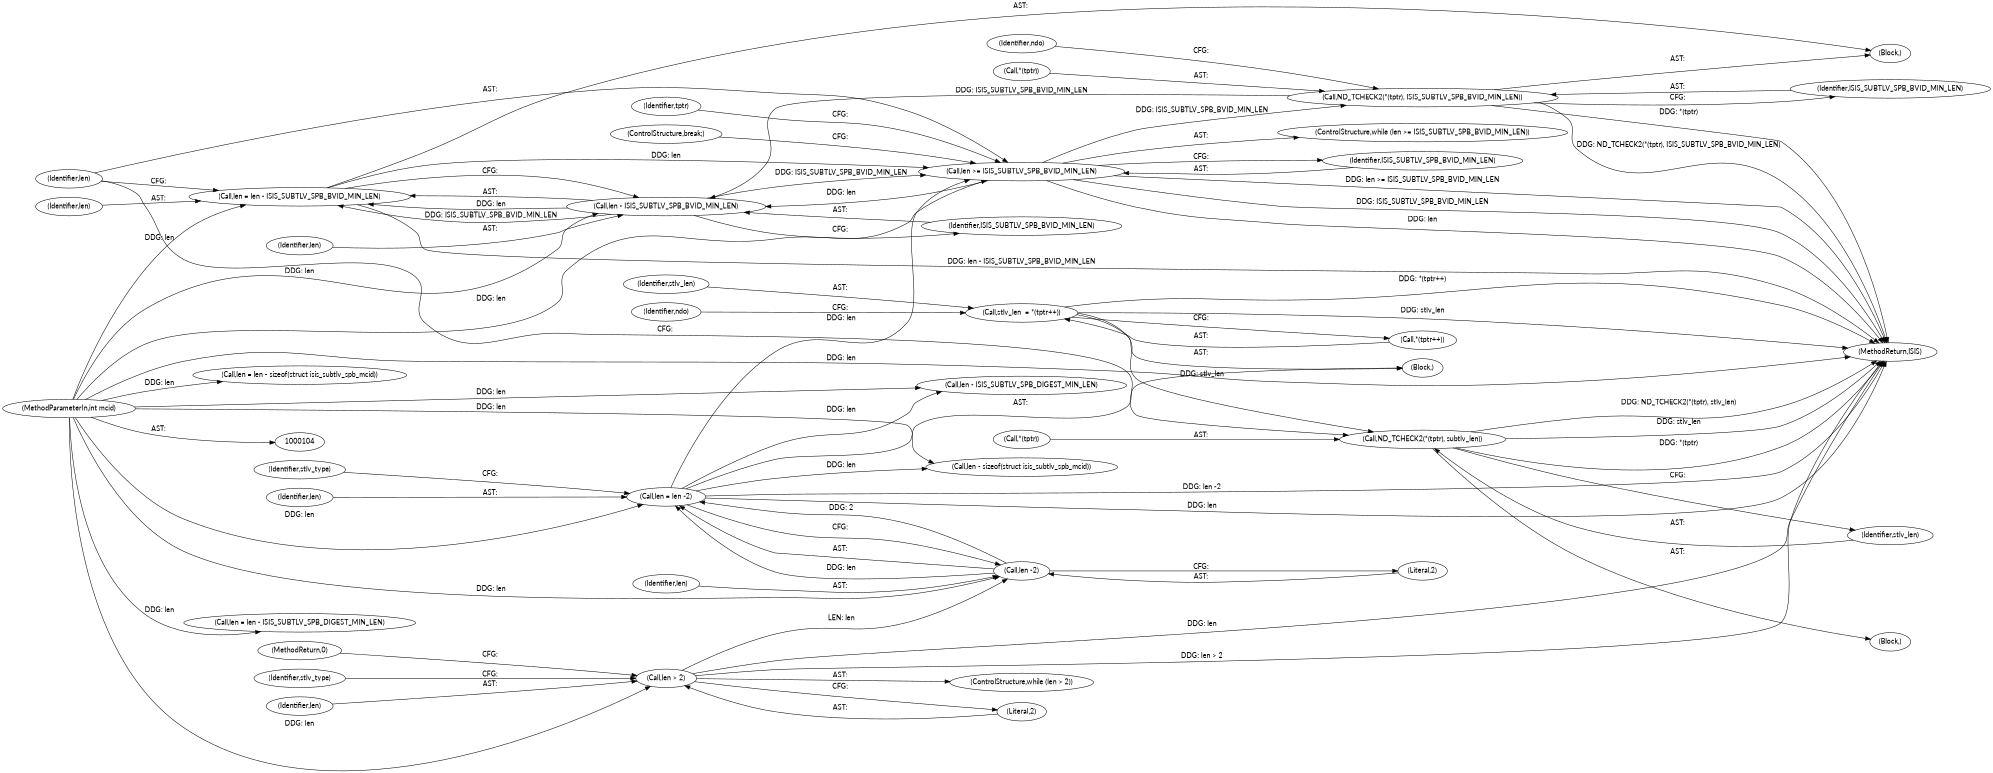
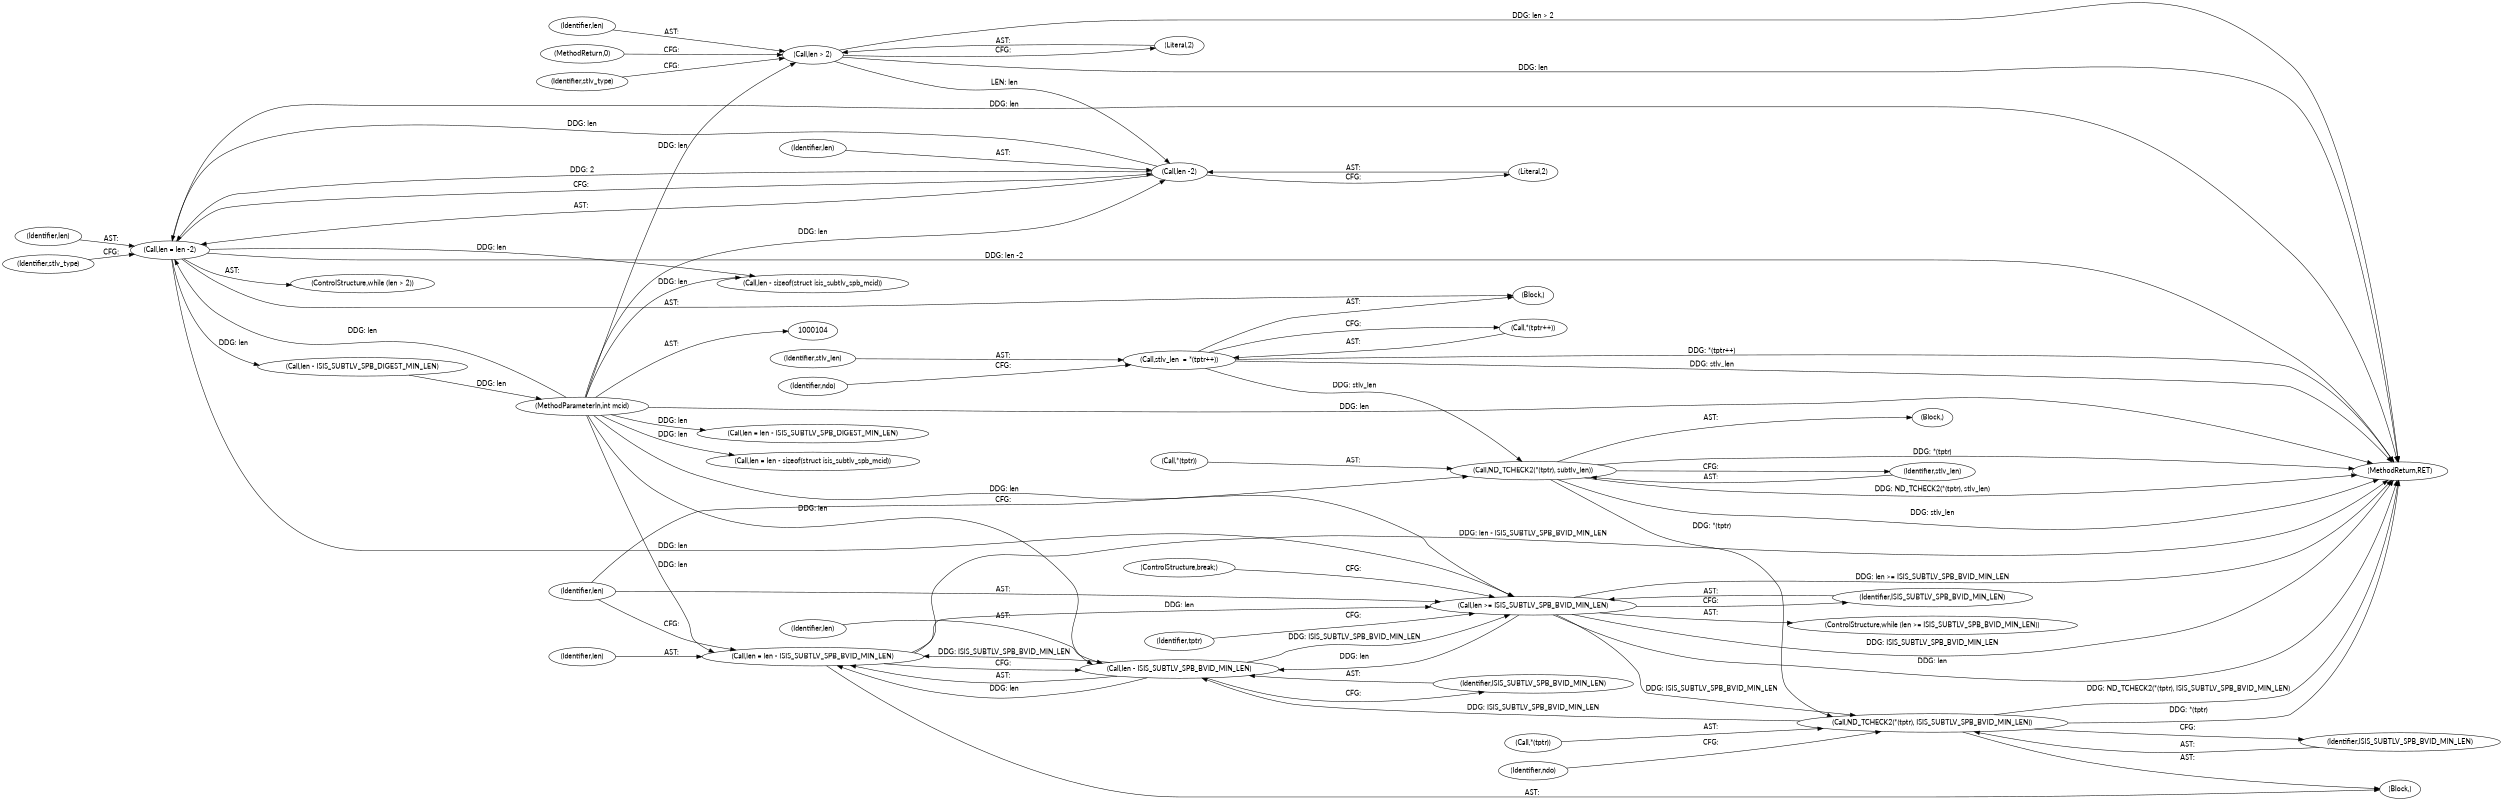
  digraph {
    fontname=Lato
    rankdir=LR
    node [fontname=Lato]
    edge [fontname=Lato]
    n1 [label="(Call,len = len - ISIS_SUBTLV_SPB_BVID_MIN_LEN)"]
    n2 [label="(Call,len - ISIS_SUBTLV_SPB_BVID_MIN_LEN)"]
    n3 [label="(Call,len >= ISIS_SUBTLV_SPB_BVID_MIN_LEN)"]
-   n4 [label="(MethodReturn,ISIS)"]
+   n4 [label="(MethodReturn,RET)"]
    n5 [label="(Block,)"]
    n6 [label="(Identifier,ISIS_SUBTLV_SPB_BVID_MIN_LEN)"]
    n7 [label="(Call,ND_TCHECK2(*(tptr), ISIS_SUBTLV_SPB_BVID_MIN_LEN))"]
    n8 [label="(Identifier,ISIS_SUBTLV_SPB_BVID_MIN_LEN)"]
    n9 [label="(ControlStructure,while (len >= ISIS_SUBTLV_SPB_BVID_MIN_LEN))"]
    n10 [label="(Identifier,ISIS_SUBTLV_SPB_BVID_MIN_LEN)"]
    n11 [label="(Call,len = len -2)"]
    n12 [label="(Call,len -2)"]
    n13 [label="(Block,)"]
    n14 [label="(Call,len - ISIS_SUBTLV_SPB_DIGEST_MIN_LEN)"]
    n15 [label="(Call,len - sizeof(struct isis_subtlv_spb_mcid))"]
    n16 [label="(Literal,2)"]
    n17 [label="(Call,len > 2)"]
    n18 [label="(ControlStructure,while (len > 2))"]
    n19 [label="(Literal,2)"]
    n20 [label="(MethodParameterIn,int mcid)"]
    n21 [label="(Call,len = len - ISIS_SUBTLV_SPB_DIGEST_MIN_LEN)"]
    n22 [label="(Call,len = len - sizeof(struct isis_subtlv_spb_mcid))"]
    1000104
    n24 [label="(Call,ND_TCHECK2(*(tptr), subtlv_len))"]
    n25 [label="(Identifier,stlv_len)"]
    n26 [label="(Block,)"]
    n27 [label="(Call,stlv_len  = *(tptr++))"]
    n28 [label="(Call,*(tptr++))"]
    n29 [label="(Identifier,len)"]
    n30 [label="(Call,*(tptr))"]
    n31 [label="(Identifier,len)"]
    n32 [label="(Identifier,stlv_type)"]
    n33 [label="(Call,*(tptr))"]
    n34 [label="(Identifier,tptr)"]
    n35 [label="(ControlStructure,break;)"]
    n36 [label="(Identifier,len)"]
    n37 [label="(Identifier,ndo)"]
    n38 [label="(Identifier,len)"]
    n39 [label="(Identifier,len)"]
    n40 [label="(Identifier,ndo)"]
    n41 [label="(Identifier,stlv_type)"]
    n42 [label="(Identifier,stlv_len)"]
    n43 [label="(Identifier,len)"]
    n44 [label="(MethodReturn,0)"]
    n1 -> n2 [label="CFG: "]
    n1 -> n3 [label="DDG: len"]
    n1 -> n4 [label="DDG: len - ISIS_SUBTLV_SPB_BVID_MIN_LEN"]
    n1 -> n5 [label="AST: "]
    n2 -> n1 [label="AST: "]
    n2 -> n1 [label="DDG: len"]
    n2 -> n1 [label="DDG: ISIS_SUBTLV_SPB_BVID_MIN_LEN"]
    n2 -> n3 [label="DDG: ISIS_SUBTLV_SPB_BVID_MIN_LEN"]
    n2 -> n6 [label="CFG: "]
    n3 -> n2 [label="DDG: len"]
    n3 -> n4 [label="DDG: len >= ISIS_SUBTLV_SPB_BVID_MIN_LEN"]
    n3 -> n4 [label="DDG: ISIS_SUBTLV_SPB_BVID_MIN_LEN"]
    n3 -> n4 [label="DDG: len"]
    n3 -> n7 [label="DDG: ISIS_SUBTLV_SPB_BVID_MIN_LEN"]
    n3 -> n8 [label="CFG: "]
    n3 -> n9 [label="AST: "]
    n6 -> n2 [label="AST: "]
    n7 -> n2 [label="DDG: ISIS_SUBTLV_SPB_BVID_MIN_LEN"]
    n7 -> n4 [label="DDG: ND_TCHECK2(*(tptr), ISIS_SUBTLV_SPB_BVID_MIN_LEN)"]
    n7 -> n4 [label="DDG: *(tptr)"]
    n7 -> n5 [label="AST: "]
    n7 -> n10 [label="CFG: "]
    n8 -> n3 [label="AST: "]
    n10 -> n7 [label="AST: "]
    n11 -> n3 [label="DDG: len"]
    n11 -> n4 [label="DDG: len"]
    n11 -> n4 [label="DDG: len -2"]
    n11 -> n12 [label="CFG: "]
    n11 -> n13 [label="AST: "]
    n11 -> n14 [label="DDG: len"]
    n11 -> n15 [label="DDG: len"]
    n12 -> n11 [label="AST: "]
    n12 -> n11 [label="DDG: len"]
    n12 -> n11 [label="DDG: 2"]
    n12 -> n16 [label="CFG: "]
    n16 -> n12 [label="AST: "]
    n17 -> n4 [label="DDG: len > 2"]
    n17 -> n4 [label="DDG: len"]
    n17 -> n12 [label="LEN: len"]
-   n17 -> n18 [label="AST: "]
+   n11 -> n18 [label="AST: "]
    n17 -> n19 [label="CFG: "]
    n19 -> n17 [label="AST: "]
    n20 -> n1 [label="DDG: len"]
    n20 -> n2 [label="DDG: len"]
    n20 -> n3 [label="DDG: len"]
    n20 -> n4 [label="DDG: len"]
    n20 -> n11 [label="DDG: len"]
    n20 -> n12 [label="DDG: len"]
-   n20 -> n14 [label="DDG: len"]
+   n14 -> n20 [label="DDG: len"]
    n20 -> n15 [label="DDG: len"]
    n20 -> n17 [label="DDG: len"]
    n20 -> n21 [label="DDG: len"]
    n20 -> n22 [label="DDG: len"]
    n20 -> 1000104 [label="AST: "]
    n24 -> n4 [label="DDG: stlv_len"]
    n24 -> n4 [label="DDG: *(tptr)"]
    n24 -> n4 [label="DDG: ND_TCHECK2(*(tptr), stlv_len)"]
+   n24 -> n7 [label="DDG: *(tptr)"]
    n24 -> n25 [label="CFG: "]
    n24 -> n26 [label="AST: "]
    n25 -> n24 [label="AST: "]
    n27 -> n4 [label="DDG: *(tptr++)"]
    n27 -> n4 [label="DDG: stlv_len"]
    n27 -> n13 [label="AST: "]
    n27 -> n24 [label="DDG: stlv_len"]
    n27 -> n28 [label="CFG: "]
    n28 -> n27 [label="AST: "]
    n29 -> n11 [label="AST: "]
    n30 -> n7 [label="AST: "]
    n31 -> n2 [label="AST: "]
    n32 -> n17 [label="CFG: "]
    n33 -> n24 [label="AST: "]
    n34 -> n3 [label="CFG: "]
    n35 -> n3 [label="CFG: "]
    n36 -> n12 [label="AST: "]
    n37 -> n7 [label="CFG: "]
    n38 -> n17 [label="AST: "]
    n39 -> n1 [label="CFG: "]
    n39 -> n3 [label="AST: "]
    n39 -> n24 [label="CFG: "]
    n40 -> n27 [label="CFG: "]
    n41 -> n11 [label="CFG: "]
    n42 -> n27 [label="AST: "]
    n43 -> n1 [label="AST: "]
    n44 -> n17 [label="CFG: "]
  }
